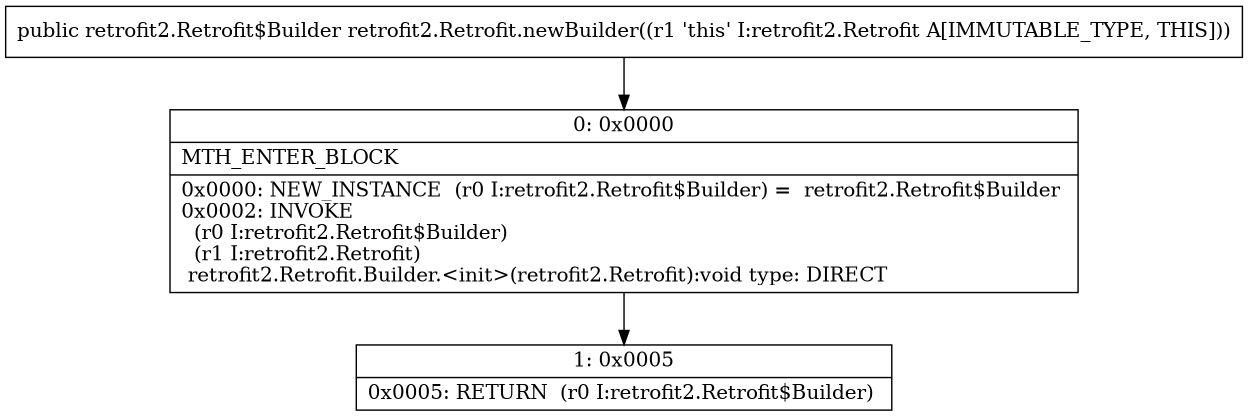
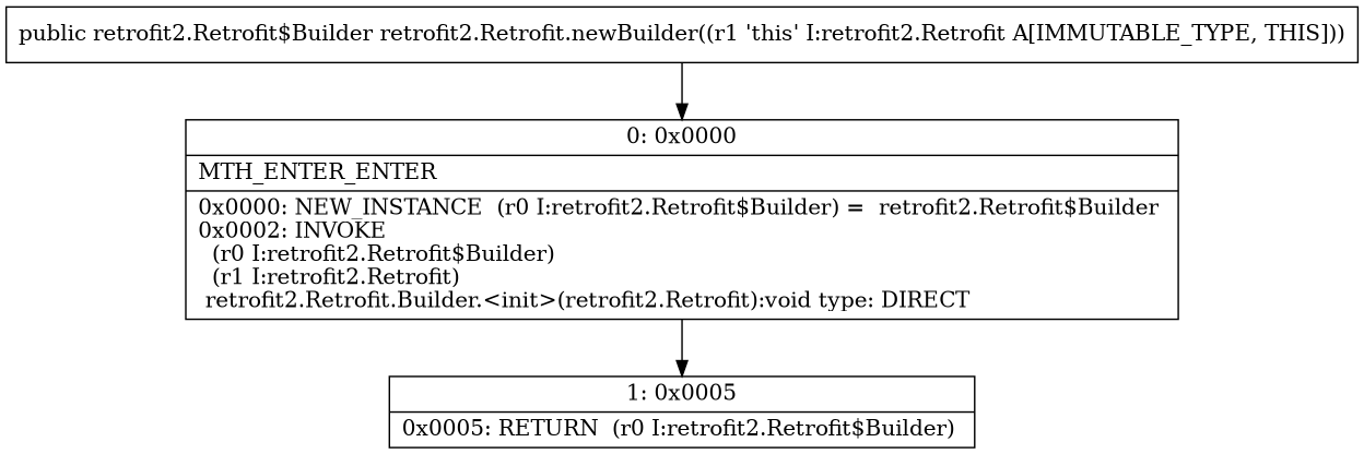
  digraph {
    node [shape=record]
-   n1 [label="{0\:\ 0x0000|MTH_ENTER_BLOCK\l|0x0000: NEW_INSTANCE  (r0 I:retrofit2.Retrofit$Builder) =  retrofit2.Retrofit$Builder \l0x0002: INVOKE  \l  (r0 I:retrofit2.Retrofit$Builder)\l  (r1 I:retrofit2.Retrofit)\l retrofit2.Retrofit.Builder.\<init\>(retrofit2.Retrofit):void type: DIRECT \l}"]
+   n1 [label="{0\:\ 0x0000|MTH_ENTER_ENTER\l|0x0000: NEW_INSTANCE  (r0 I:retrofit2.Retrofit$Builder) =  retrofit2.Retrofit$Builder \l0x0002: INVOKE  \l  (r0 I:retrofit2.Retrofit$Builder)\l  (r1 I:retrofit2.Retrofit)\l retrofit2.Retrofit.Builder.\<init\>(retrofit2.Retrofit):void type: DIRECT \l}"]
    n2 [label="{1\:\ 0x0005|0x0005: RETURN  (r0 I:retrofit2.Retrofit$Builder) \l}"]
    n3 [label="{public retrofit2.Retrofit$Builder retrofit2.Retrofit.newBuilder((r1 'this' I:retrofit2.Retrofit A[IMMUTABLE_TYPE, THIS])) }"]
    n1 -> n2
    n3 -> n1
  }
